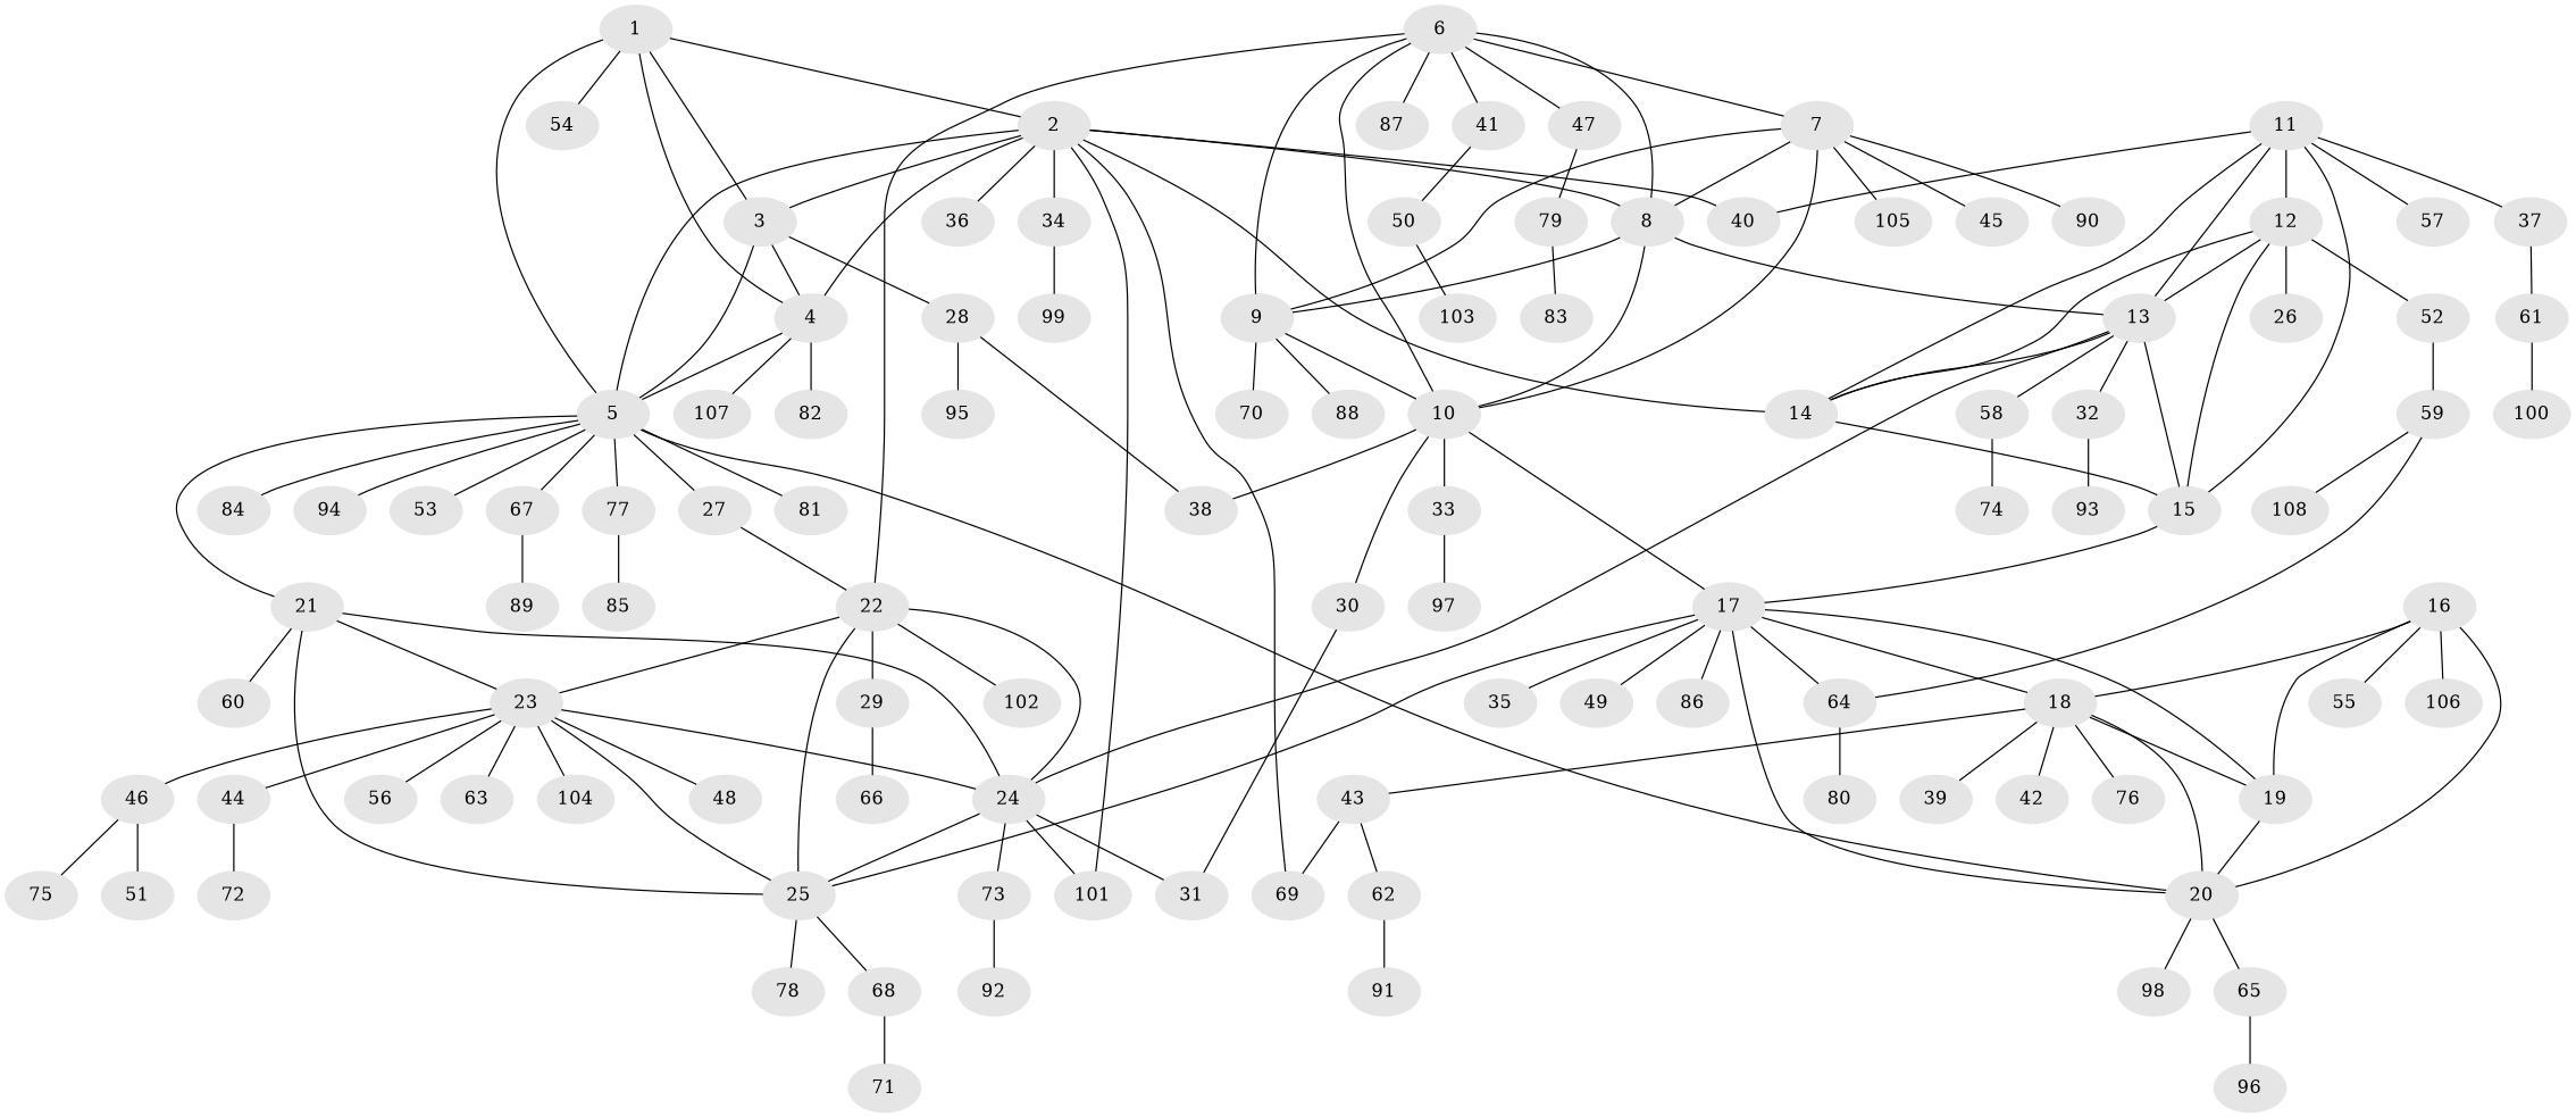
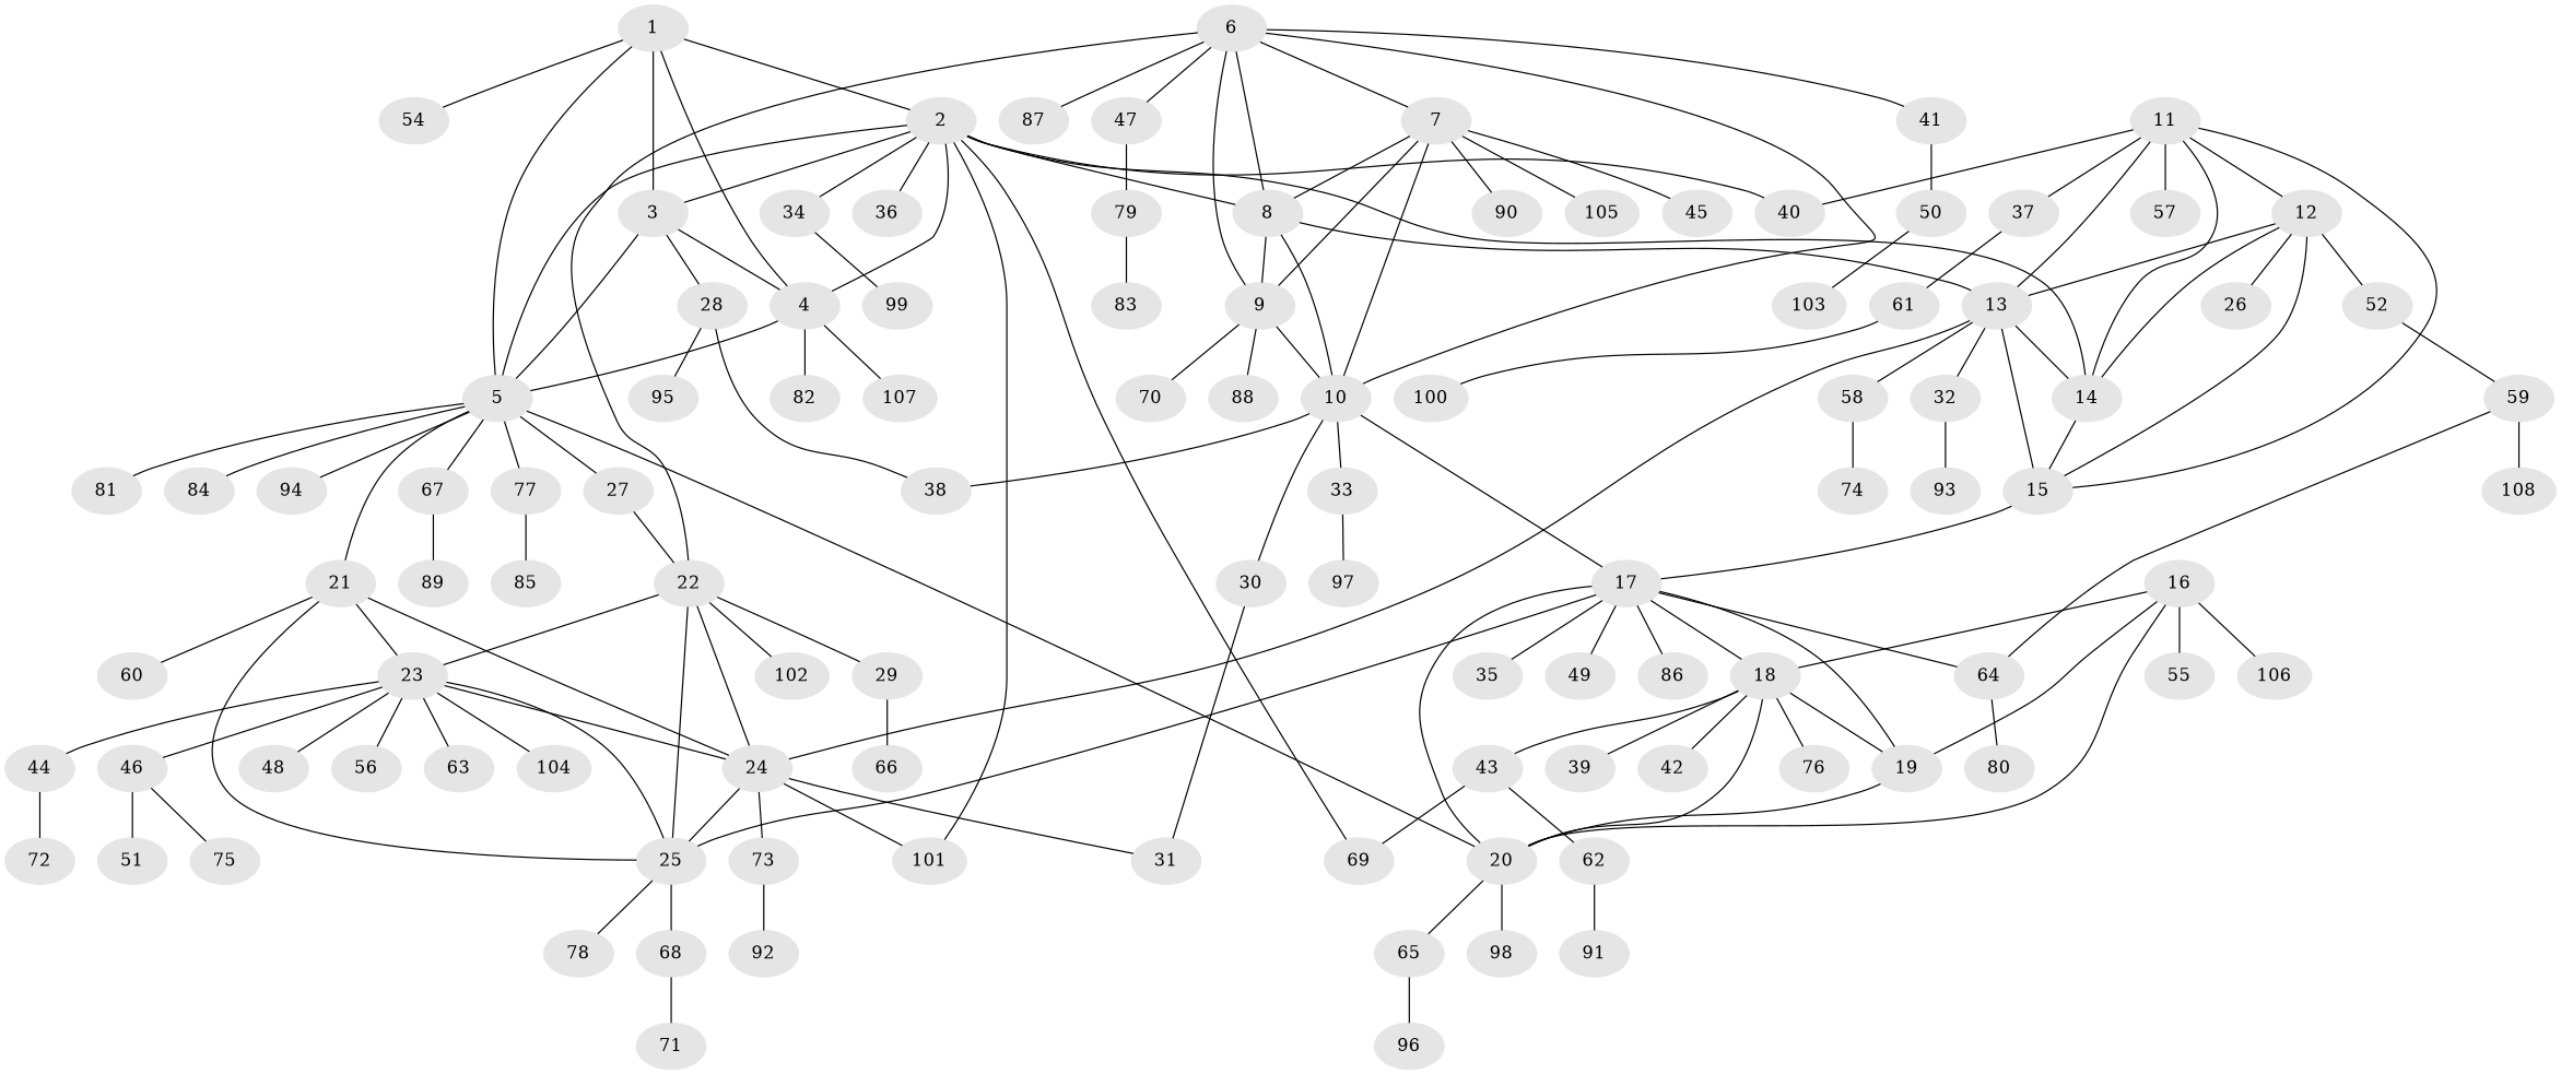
  graph {
    fontname="DejaVu Serif"
    node [color=gray90 fontname="DejaVu Serif" style=filled]
    edge [fontname="DejaVu Serif"]
    1
    2
    3
    4
    5
    54
    8
    14
    34
    36
    40
    69
    101
    28
    82
    107
    20
    21
    27
-   53
    67
    77
    81
    84
    94
    9
    10
    13
    15
    99
    38
    95
    65
    98
    24
    25
    23
    60
    22
    89
    85
    6
    7
    41
    47
    87
    45
    90
    105
    70
    88
    17
    30
    33
    29
    102
    50
    79
    32
    58
    18
    19
    35
    49
    64
    86
    31
    97
    11
    12
    37
    57
    26
    52
    61
    59
    73
    93
    74
    16
    55
    106
    39
    42
    43
    76
    68
    78
    80
    62
    96
    44
    46
    48
    56
    63
    104
    66
    72
    51
    75
    92
    71
    100
    103
    91
    83
    108
    1 -- 2
    1 -- 3
    1 -- 4
    1 -- 5
    1 -- 54
    2 -- 3
    2 -- 4
    2 -- 5
    2 -- 8
    2 -- 14
    2 -- 34
    2 -- 36
    2 -- 40
    2 -- 69
    2 -- 101
    3 -- 4
    3 -- 5
    3 -- 28
    4 -- 5
    4 -- 82
    4 -- 107
    5 -- 20
    5 -- 21
    5 -- 27
-   5 -- 53
    5 -- 67
    5 -- 77
    5 -- 81
    5 -- 84
    5 -- 94
    8 -- 9
    8 -- 10
    8 -- 13
    14 -- 15
    34 -- 99
    28 -- 38
    28 -- 95
    20 -- 65
    20 -- 98
    21 -- 24
    21 -- 25
    21 -- 23
    21 -- 60
    27 -- 22
    67 -- 89
    77 -- 85
    9 -- 10
    9 -- 70
    9 -- 88
    10 -- 38
    10 -- 17
    10 -- 30
    10 -- 33
    13 -- 14
    13 -- 15
    13 -- 24
    13 -- 32
    13 -- 58
    15 -- 17
    65 -- 96
    24 -- 101
    24 -- 25
    24 -- 31
    24 -- 73
    25 -- 68
    25 -- 78
    23 -- 24
    23 -- 25
    23 -- 44
    23 -- 46
    23 -- 48
    23 -- 56
    23 -- 63
    23 -- 104
    22 -- 24
    22 -- 25
    22 -- 23
    22 -- 29
    22 -- 102
    6 -- 8
    6 -- 9
    6 -- 10
    6 -- 22
    6 -- 7
    6 -- 41
    6 -- 47
    6 -- 87
    7 -- 8
    7 -- 9
    7 -- 10
    7 -- 45
    7 -- 90
    7 -- 105
    41 -- 50
    47 -- 79
    17 -- 20
    17 -- 25
    17 -- 18
    17 -- 19
    17 -- 35
    17 -- 49
    17 -- 64
    17 -- 86
    30 -- 31
    33 -- 97
    29 -- 66
    50 -- 103
    79 -- 83
    32 -- 93
    58 -- 74
    18 -- 20
    18 -- 19
    18 -- 39
    18 -- 42
    18 -- 43
    18 -- 76
    19 -- 20
    64 -- 80
    11 -- 14
    11 -- 40
    11 -- 13
    11 -- 15
    11 -- 12
    11 -- 37
    11 -- 57
    12 -- 14
    12 -- 13
    12 -- 15
    12 -- 26
    12 -- 52
    37 -- 61
    52 -- 59
    61 -- 100
    59 -- 64
    59 -- 108
    73 -- 92
    16 -- 20
    16 -- 18
    16 -- 19
    16 -- 55
    16 -- 106
    43 -- 69
    43 -- 62
    68 -- 71
    62 -- 91
    44 -- 72
    46 -- 51
    46 -- 75
  }
